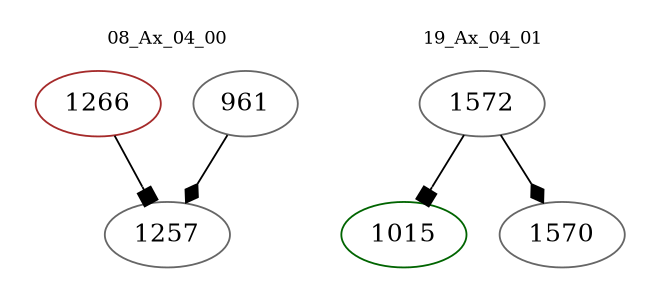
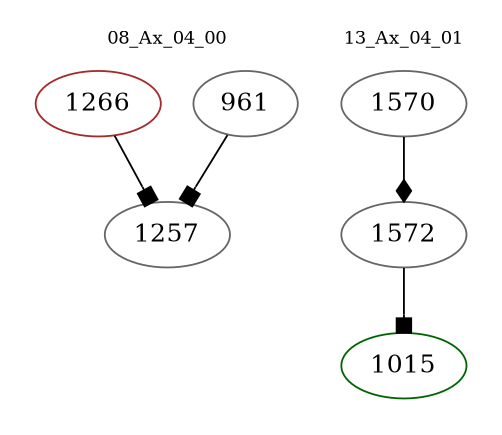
  digraph {
    node [color=gray40]
    edge [arrowhead=diamond color=black]
    n1 [label=961]
    n2 [label=1257]
    n3 [color=brown label=1266]
    n4 [color=darkgreen label=1015]
    n5 [label=1572]
    n6 [label=1570]
    subgraph cluster_1 {
      color=white
      fontsize=10
      label="08_Ax_04_00"
      n1
      n2
      n3
    }
    subgraph cluster_2 {
      color=white
      fontsize=10
-     label="19_Ax_04_01"
+     label="13_Ax_04_01"
      n4
      n5
      n6
    }
-   n1 -> n2
+   n1 -> n2 [arrowhead=box]
    n3 -> n2 [arrowhead=box]
    n5 -> n4 [arrowhead=box]
-   n5 -> n6
+   n6 -> n5
  }
